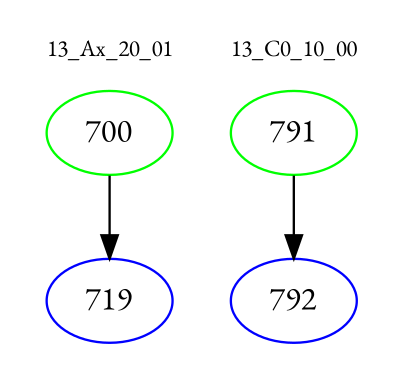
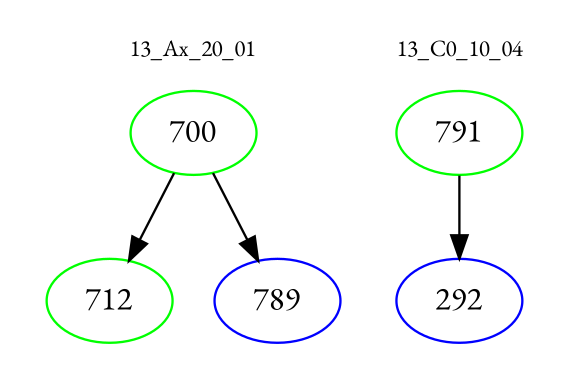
  digraph {
    fontname="EB Garamond"
    node [color=green fontname="EB Garamond"]
    edge [color=black fontname="EB Garamond"]
    n1 [label=700]
-   n3 [color=blue label=719]
+   n2 [label=712]
+   n3 [color=blue label=789]
    n4 [label=791]
-   n5 [color=blue label=792]
+   n5 [color=blue label=292]
    subgraph cluster_1 {
      color=white
      fontsize=10
      label="13_Ax_20_01"
      n1
+     n2
      n3
    }
    subgraph cluster_2 {
      color=white
      fontsize=10
-     label="13_C0_10_00"
+     label="13_C0_10_04"
      n4
      n5
    }
+   n1 -> n2
    n1 -> n3
    n4 -> n5
  }
